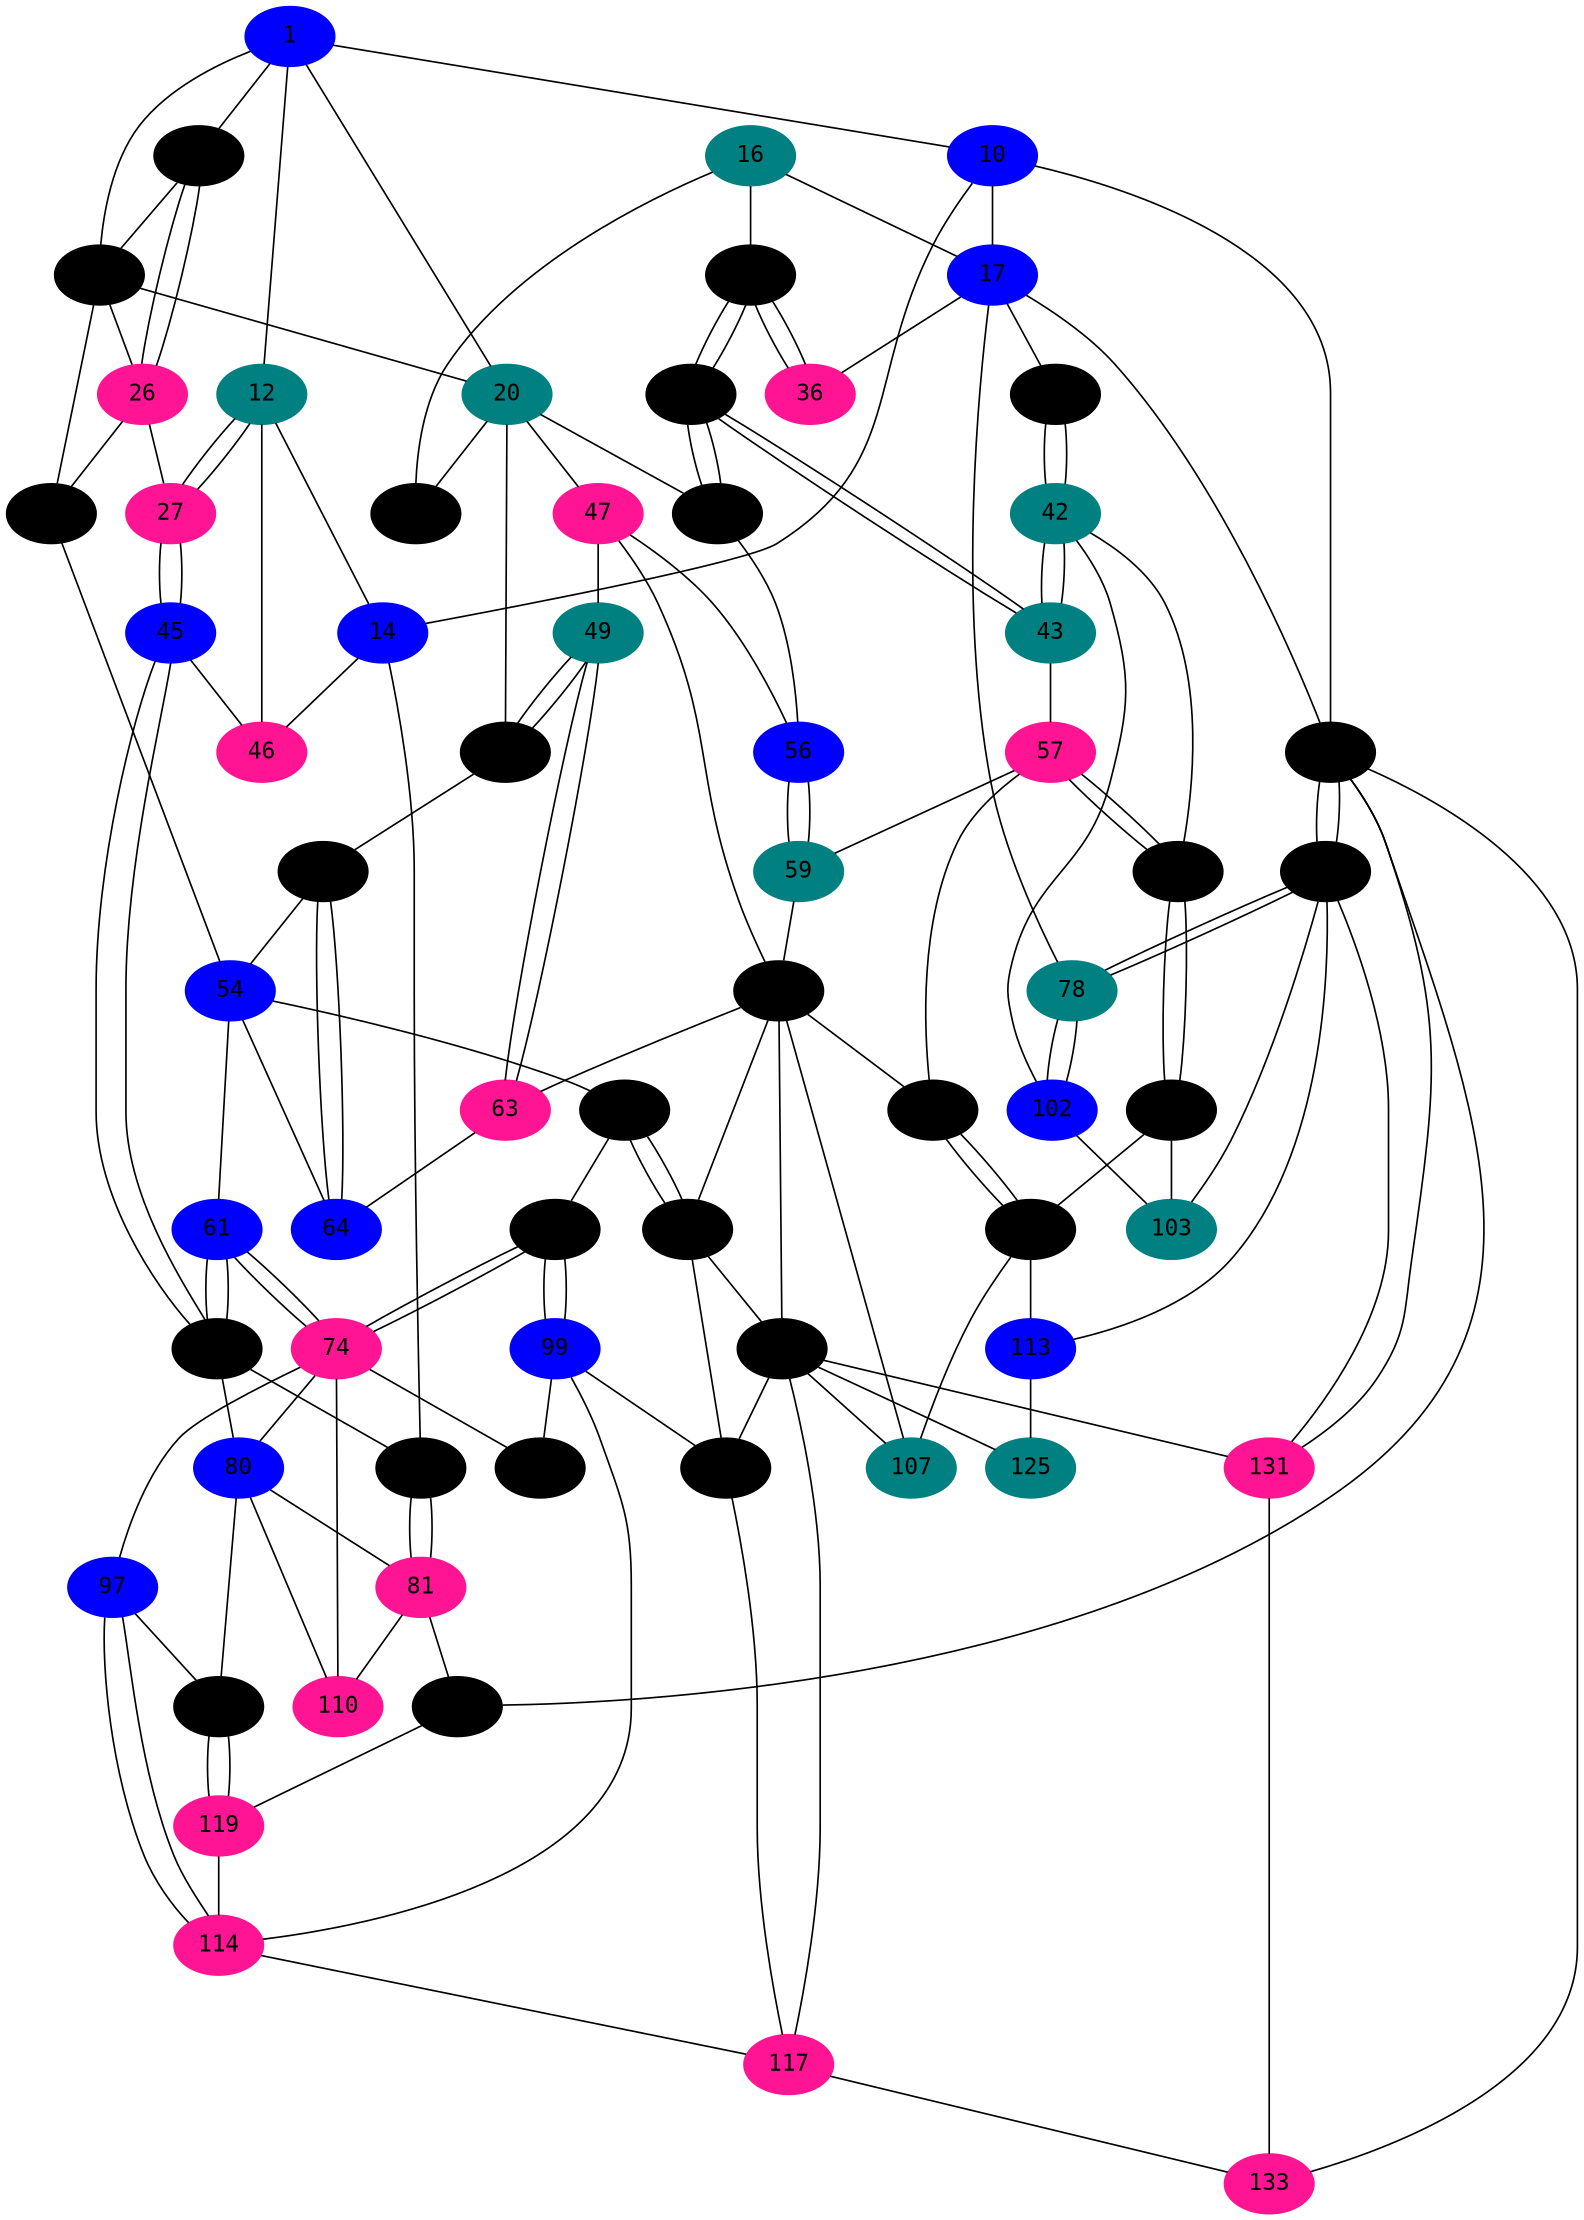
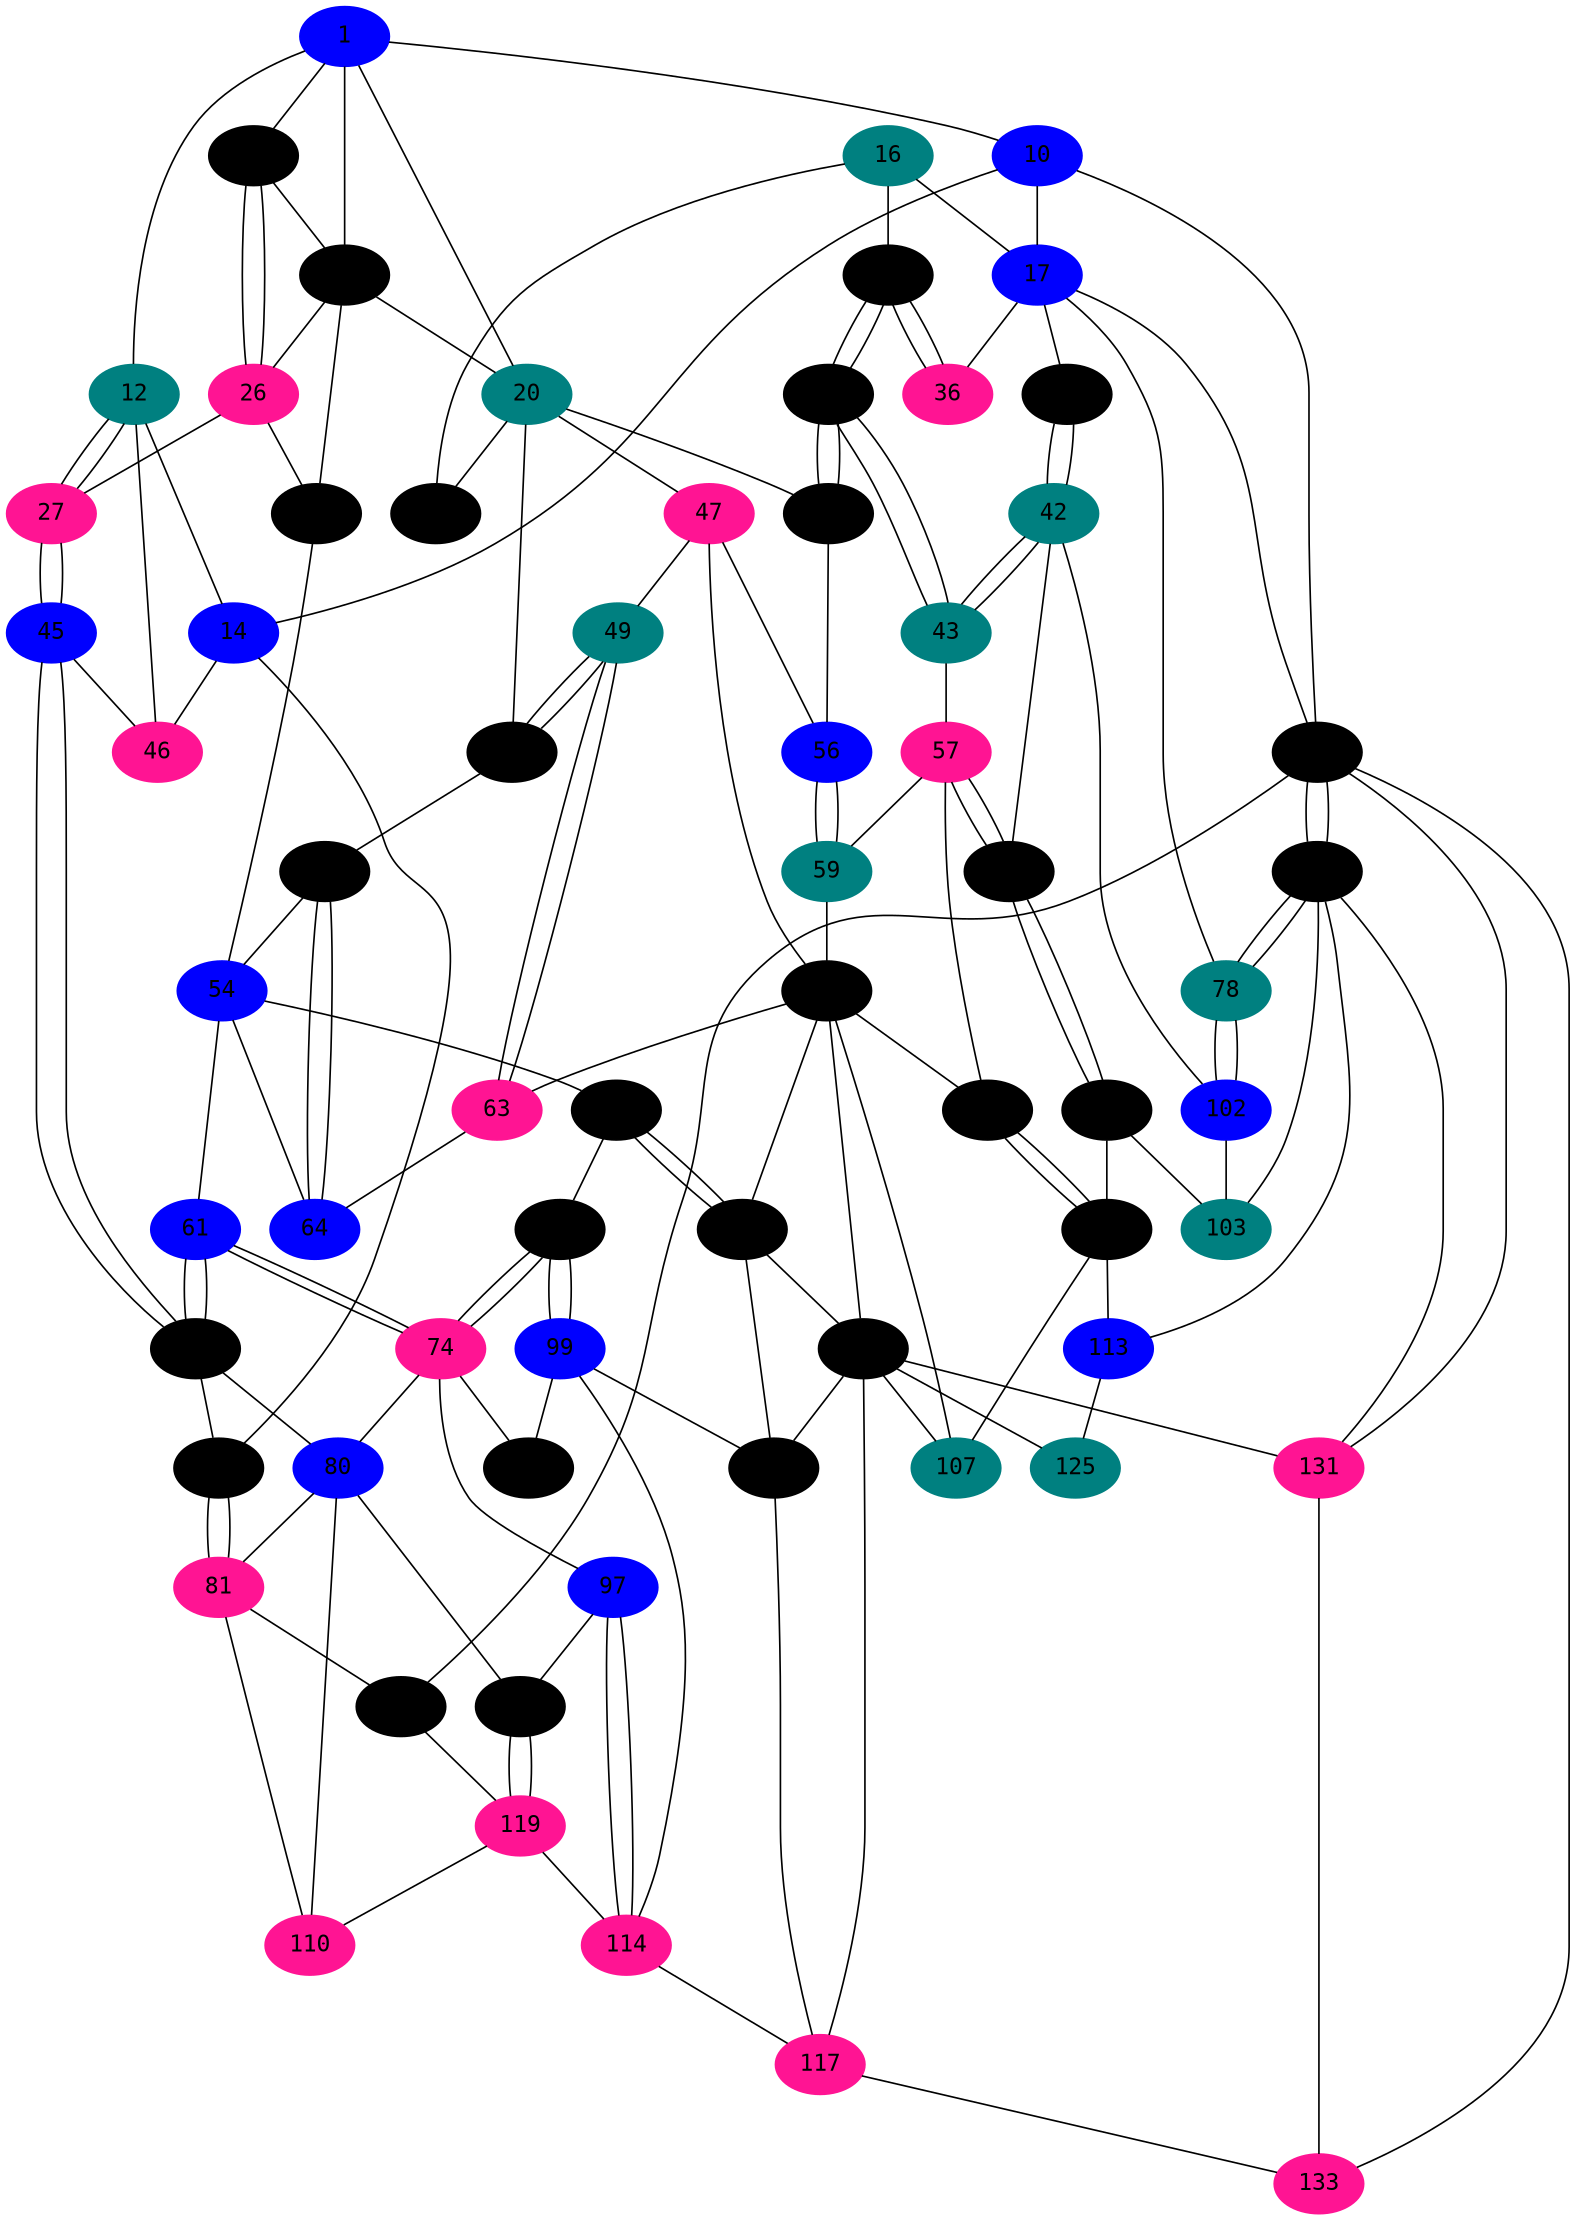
  graph {
    fontname="DejaVu Sans Mono"
    node [color=black fontname="DejaVu Sans Mono" style=filled]
    edge [fontname="DejaVu Sans Mono"]
    1 [color=blue super="+6+2"]
    4 [super="+5"]
    8 [super="+9+31"]
    10 [color=blue super="+11"]
    12 [color=teal super="+13"]
    20 [color=teal super="+21+32"]
    n7 [color=deeppink label=26 super="+25"]
    44
    14 [color=blue super="+51"]
    17 [color=blue super="+18"]
    76 [super="+84"]
    27 [color=deeppink]
    46 [color=deeppink]
    22
    30 [super="+37"]
    47 [color=deeppink super="+48"]
    50 [super="+52"]
    54 [color=blue super="+55+71"]
    70
    36 [color=deeppink]
    41
    78 [color=teal]
    77 [super="+126"]
    83
    131 [color=deeppink super="+132+134"]
    133 [color=deeppink]
    45 [color=blue]
    81 [color=deeppink super="+82"]
    16 [color=teal super="+23"]
    28
    29
    42 [color=teal super="+85"]
    102 [color=blue]
    56 [color=blue]
    49 [color=teal]
    60 [super="+65"]
    53
    62 [super="+69"]
    43 [color=teal]
    57 [color=deeppink super="+58"]
    59 [color=teal]
    86
    87 [super="+104"]
    103 [color=teal]
    67
    64 [color=blue]
    61 [color=blue]
    72
    80 [color=blue super="+93"]
    63 [color=deeppink]
    89 [super="+92"]
    91 [super="+119"]
    107 [color=teal]
    74 [color=deeppink super="+79"]
    73
    88 [super="+105"]
    111 [super="+112"]
    117 [color=deeppink super="+118"]
    125 [color=teal]
    97 [color=blue]
    101
    98
    110 [color=deeppink]
    113 [color=blue super="+124"]
    99 [color=blue super="+100"]
    114 [color=deeppink super="+115"]
    n67 [color=deeppink label=119 super="+116"]
    1 -- 4
    1 -- 8
    1 -- 10
    1 -- 12
    1 -- 20
    4 -- 8
    4 -- n7
    4 -- n7
    8 -- 20
    8 -- n7 [weight=2]
    8 -- 44
    10 -- 14
    10 -- 17 [weight=2]
    10 -- 76
    12 -- 14
    12 -- 27
    12 -- 27
    12 -- 46
    20 -- 22
    20 -- 30 [weight=2]
    20 -- 47
    20 -- 50 [weight=2]
    n7 -- 44
    n7 -- 27
    44 -- 54
    14 -- 46
    14 -- 70
    17 -- 76
    17 -- 36 [weight=2]
    17 -- 41 [weight=2]
    17 -- 78
    76 -- 77
    76 -- 77
    76 -- 83
    76 -- 131
    76 -- 133
    27 -- 45
    27 -- 45
    30 -- 56
    47 -- 56
    47 -- 49
    47 -- 60
    50 -- 53
    54 -- 64
    54 -- 61
    54 -- 72
    70 -- 81
    70 -- 81
    41 -- 42
    41 -- 42
    78 -- 102
    78 -- 102
    77 -- 78
    77 -- 78
    77 -- 131
    77 -- 103
    77 -- 113
    83 -- n67
    131 -- 133
    45 -- 46
    45 -- 62
    45 -- 62
    81 -- 83
    81 -- 110
    16 -- 17
    16 -- 22
    16 -- 28
    28 -- 36
    28 -- 36
    28 -- 29
    28 -- 29
    29 -- 30
    29 -- 30
    29 -- 43
    29 -- 43
    42 -- 102
    42 -- 43
    42 -- 43
    42 -- 86
    102 -- 103
    56 -- 59
    56 -- 59
    49 -- 50
    49 -- 50
    49 -- 63
    49 -- 63
    60 -- 67
    60 -- 63
    60 -- 89
    60 -- 91
    60 -- 107
    53 -- 54
    53 -- 64
    53 -- 64
    62 -- 70
    62 -- 80
    43 -- 57
    57 -- 59
    57 -- 86
    57 -- 86
    57 -- 67
    59 -- 60
    86 -- 87
    86 -- 87
    87 -- 103
    87 -- 88 [weight=2]
    67 -- 88
    67 -- 88
    61 -- 62
    61 -- 62
    61 -- 74
    61 -- 74
    72 -- 89
    72 -- 89
    72 -- 73
    80 -- 81
    80 -- 98
    80 -- 110
    63 -- 64
    89 -- 91
    89 -- 111
    91 -- 131 [weight=2]
    91 -- 107
    91 -- 111
    91 -- 117
    91 -- 125 [weight=2]
    74 -- 80
    74 -- 97
    74 -- 101 [weight=2]
    73 -- 74
    73 -- 74
    73 -- 99
    73 -- 99
    88 -- 107
    88 -- 113 [weight=2]
    111 -- 117
    117 -- 133
    97 -- 98
    97 -- 114
    97 -- 114
    98 -- n67
    98 -- n67
    113 -- 125
    99 -- 111
    99 -- 101
    99 -- 114
    114 -- 117
-   74 -- 110
+   n67 -- 110
    n67 -- 114
  }
